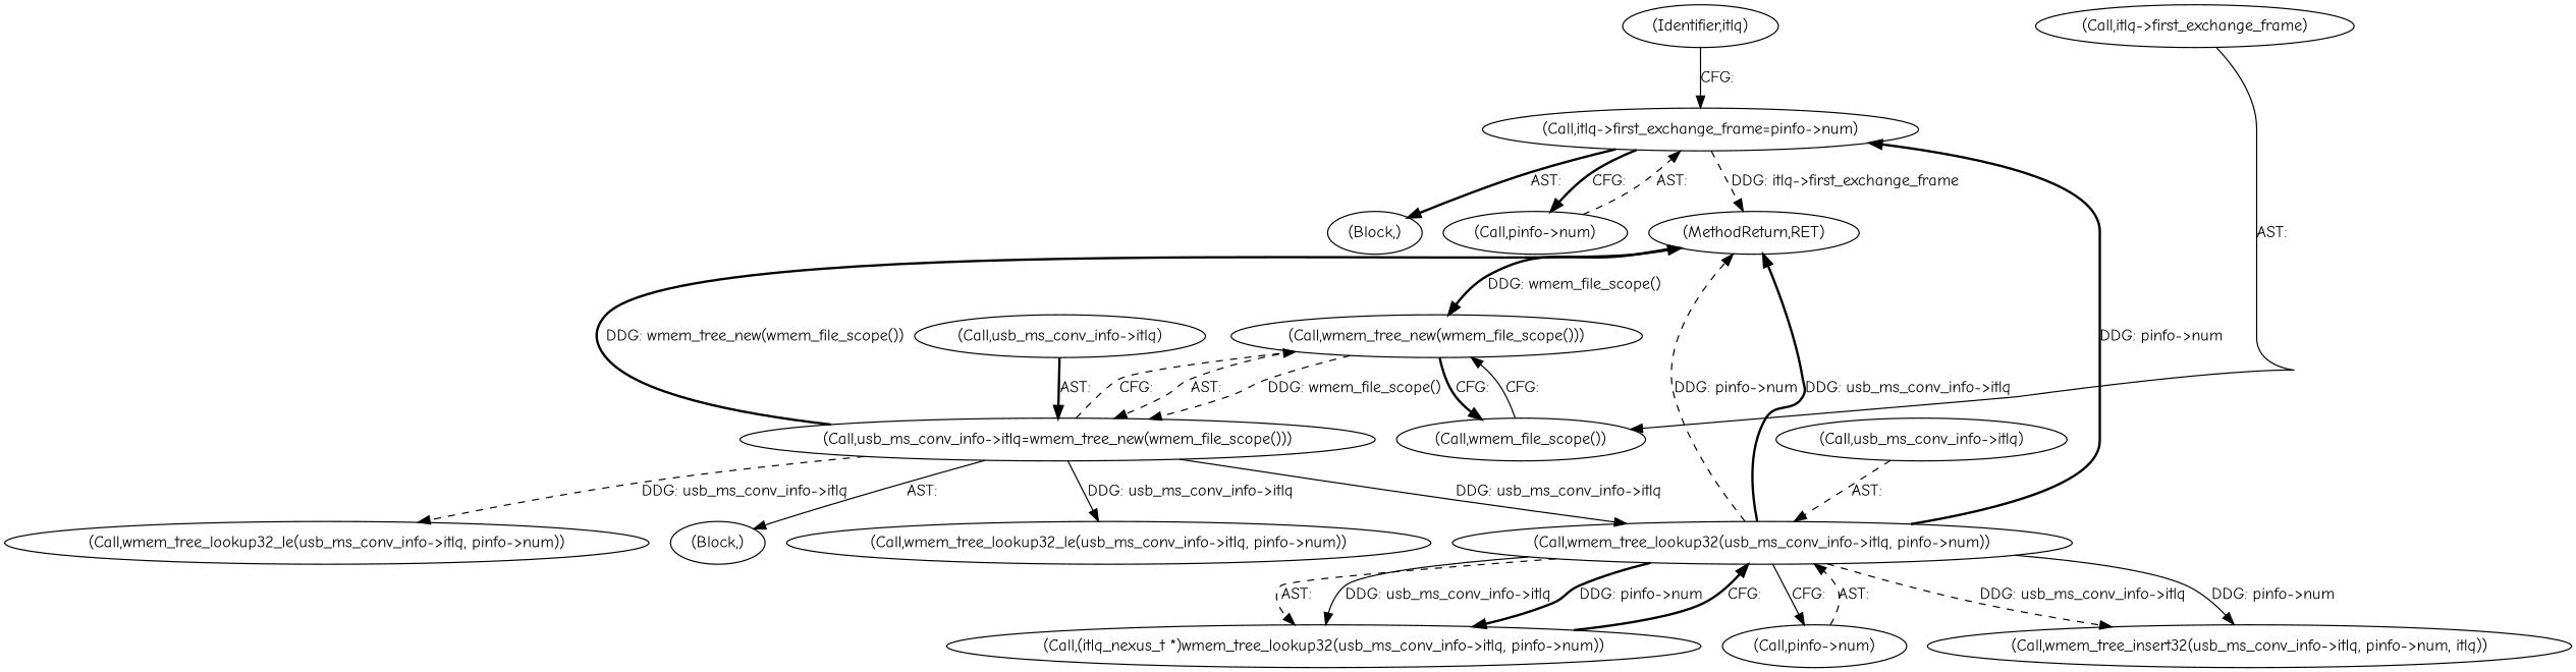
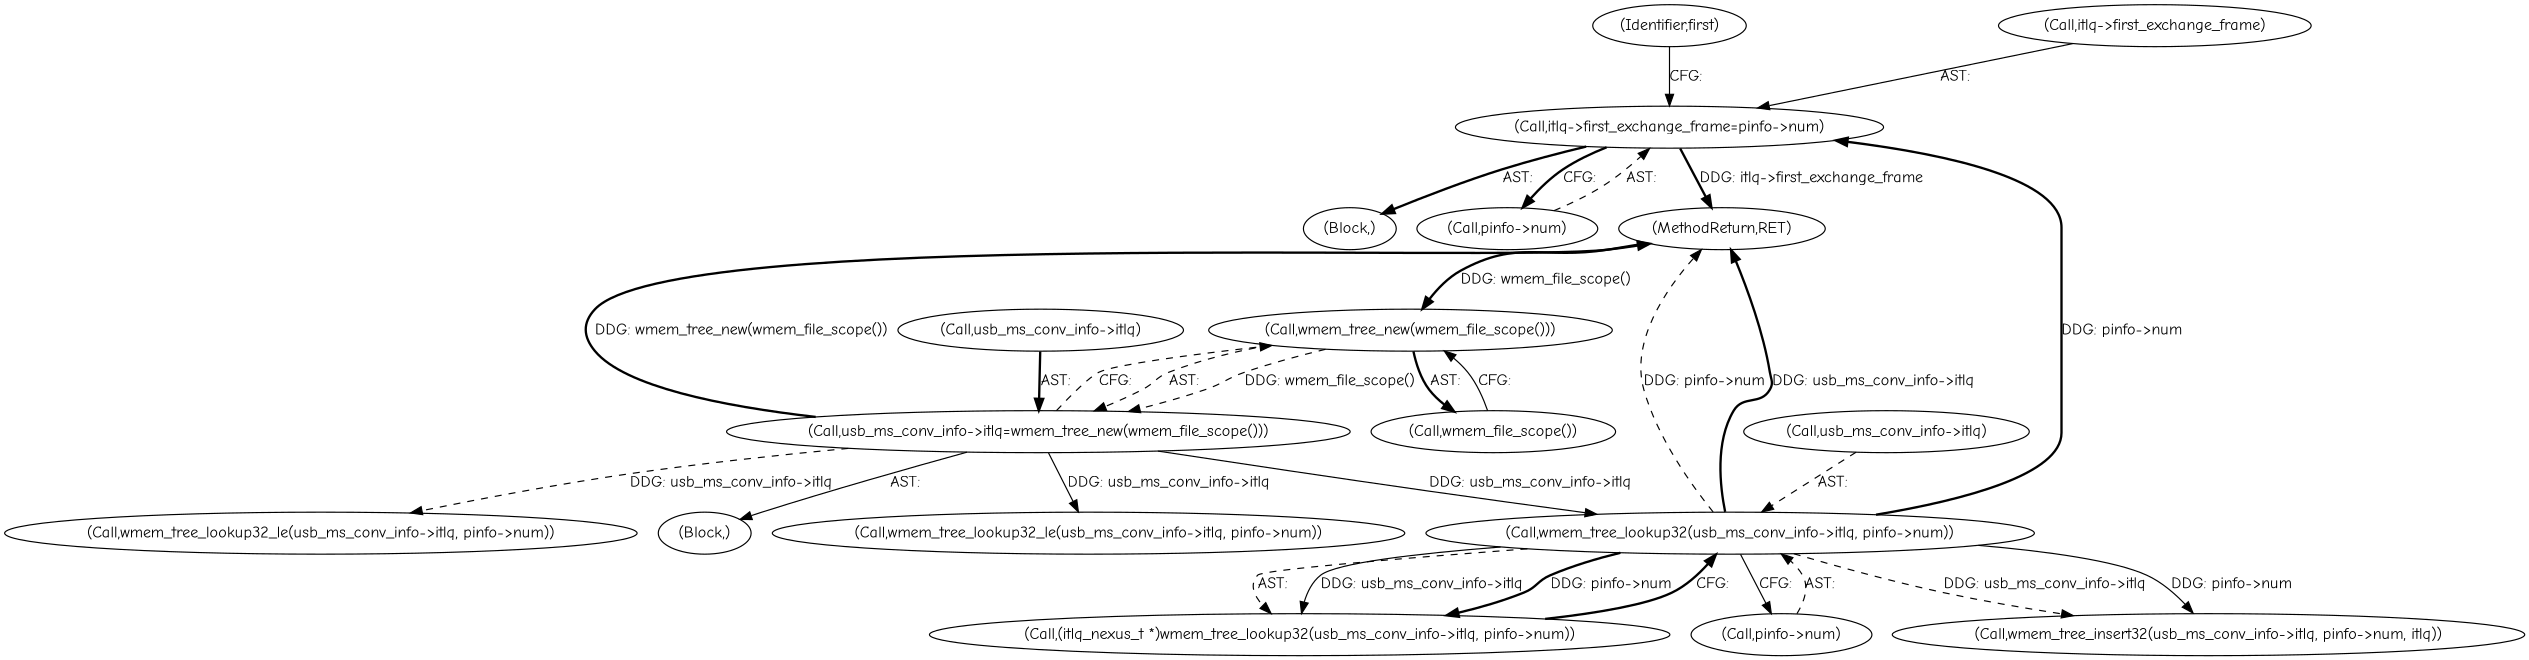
  digraph {
    fontname="Comic Neue"
    node [fontname="Comic Neue"]
    edge [fontname="Comic Neue" style=bold]
    n1 [label="(Call,itlq->first_exchange_frame=pinfo->num)"]
    n2 [label="(Block,)"]
    n3 [label="(Call,pinfo->num)"]
    n4 [label="(MethodReturn,RET)"]
    n5 [label="(Call,wmem_tree_new(wmem_file_scope()))"]
    n6 [label="(Call,wmem_tree_lookup32(usb_ms_conv_info->itlq, pinfo->num))"]
    n7 [label="(Call,(itlq_nexus_t *)wmem_tree_lookup32(usb_ms_conv_info->itlq, pinfo->num))"]
    n8 [label="(Call,pinfo->num)"]
    n9 [label="(Call,wmem_tree_insert32(usb_ms_conv_info->itlq, pinfo->num, itlq))"]
    n10 [label="(Call,usb_ms_conv_info->itlq=wmem_tree_new(wmem_file_scope()))"]
    n11 [label="(Call,wmem_tree_lookup32_le(usb_ms_conv_info->itlq, pinfo->num))"]
    n12 [label="(Block,)"]
    n13 [label="(Call,wmem_tree_lookup32_le(usb_ms_conv_info->itlq, pinfo->num))"]
    n14 [label="(Call,wmem_file_scope())"]
    n15 [label="(Call,usb_ms_conv_info->itlq)"]
    n16 [label="(Call,itlq->first_exchange_frame)"]
-   n17 [label="(Identifier,itlq)"]
+   n17 [label="(Identifier,first)"]
    n18 [label="(Call,usb_ms_conv_info->itlq)"]
    n1 -> n2 [label="AST: "]
    n1 -> n3 [label="CFG: "]
-   n1 -> n4 [label="DDG: itlq->first_exchange_frame" style=dashed]
+   n1 -> n4 [label="DDG: itlq->first_exchange_frame"]
    n3 -> n1 [label="AST: " style=dashed]
    n4 -> n5 [label="DDG: wmem_file_scope()"]
    n5 -> n10 [label="AST: " style=dashed]
    n5 -> n10 [label="DDG: wmem_file_scope()" style=dashed]
-   n5 -> n14 [label="CFG: "]
+   n5 -> n14 [label="AST: "]
    n6 -> n1 [label="DDG: pinfo->num"]
    n6 -> n4 [label="DDG: usb_ms_conv_info->itlq"]
    n6 -> n4 [label="DDG: pinfo->num" style=dashed]
    n6 -> n7 [label="AST: " style=dashed]
    n6 -> n7 [label="DDG: usb_ms_conv_info->itlq" style=solid]
    n6 -> n7 [label="DDG: pinfo->num"]
    n6 -> n8 [label="CFG: " style=solid]
    n6 -> n9 [label="DDG: usb_ms_conv_info->itlq" style=dashed]
    n6 -> n9 [label="DDG: pinfo->num" style=solid]
    n7 -> n6 [label="CFG: "]
    n8 -> n6 [label="AST: " style=dashed]
    n10 -> n4 [label="DDG: wmem_tree_new(wmem_file_scope())"]
    n10 -> n5 [label="CFG: " style=dashed]
    n10 -> n6 [label="DDG: usb_ms_conv_info->itlq" style=solid]
    n10 -> n11 [label="DDG: usb_ms_conv_info->itlq" style=dashed]
    n10 -> n12 [label="AST: " style=solid]
    n10 -> n13 [label="DDG: usb_ms_conv_info->itlq" style=solid]
    n14 -> n5 [label="CFG: " style=solid]
    n15 -> n6 [label="AST: " style=dashed]
-   n16 -> n14 [label="AST: " style=solid]
+   n16 -> n1 [label="AST: " style=solid]
    n17 -> n1 [label="CFG: " style=solid]
    n18 -> n10 [label="AST: "]
  }
